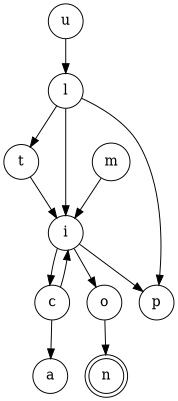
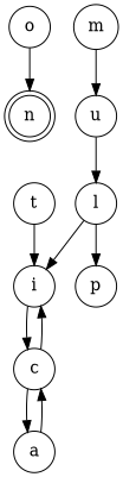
  digraph {
    node [color=black shape=circle]
    n [shape=doublecircle]
    m
    u
    l
    t
    i
    p
    c
    o
    a
-   m -> i
+   m -> u
    u -> l
-   l -> t
    l -> i
    l -> p
    t -> i
-   i -> p
    i -> c
-   i -> o
    c -> i
    c -> a
    o -> n
+   a -> c
  }
